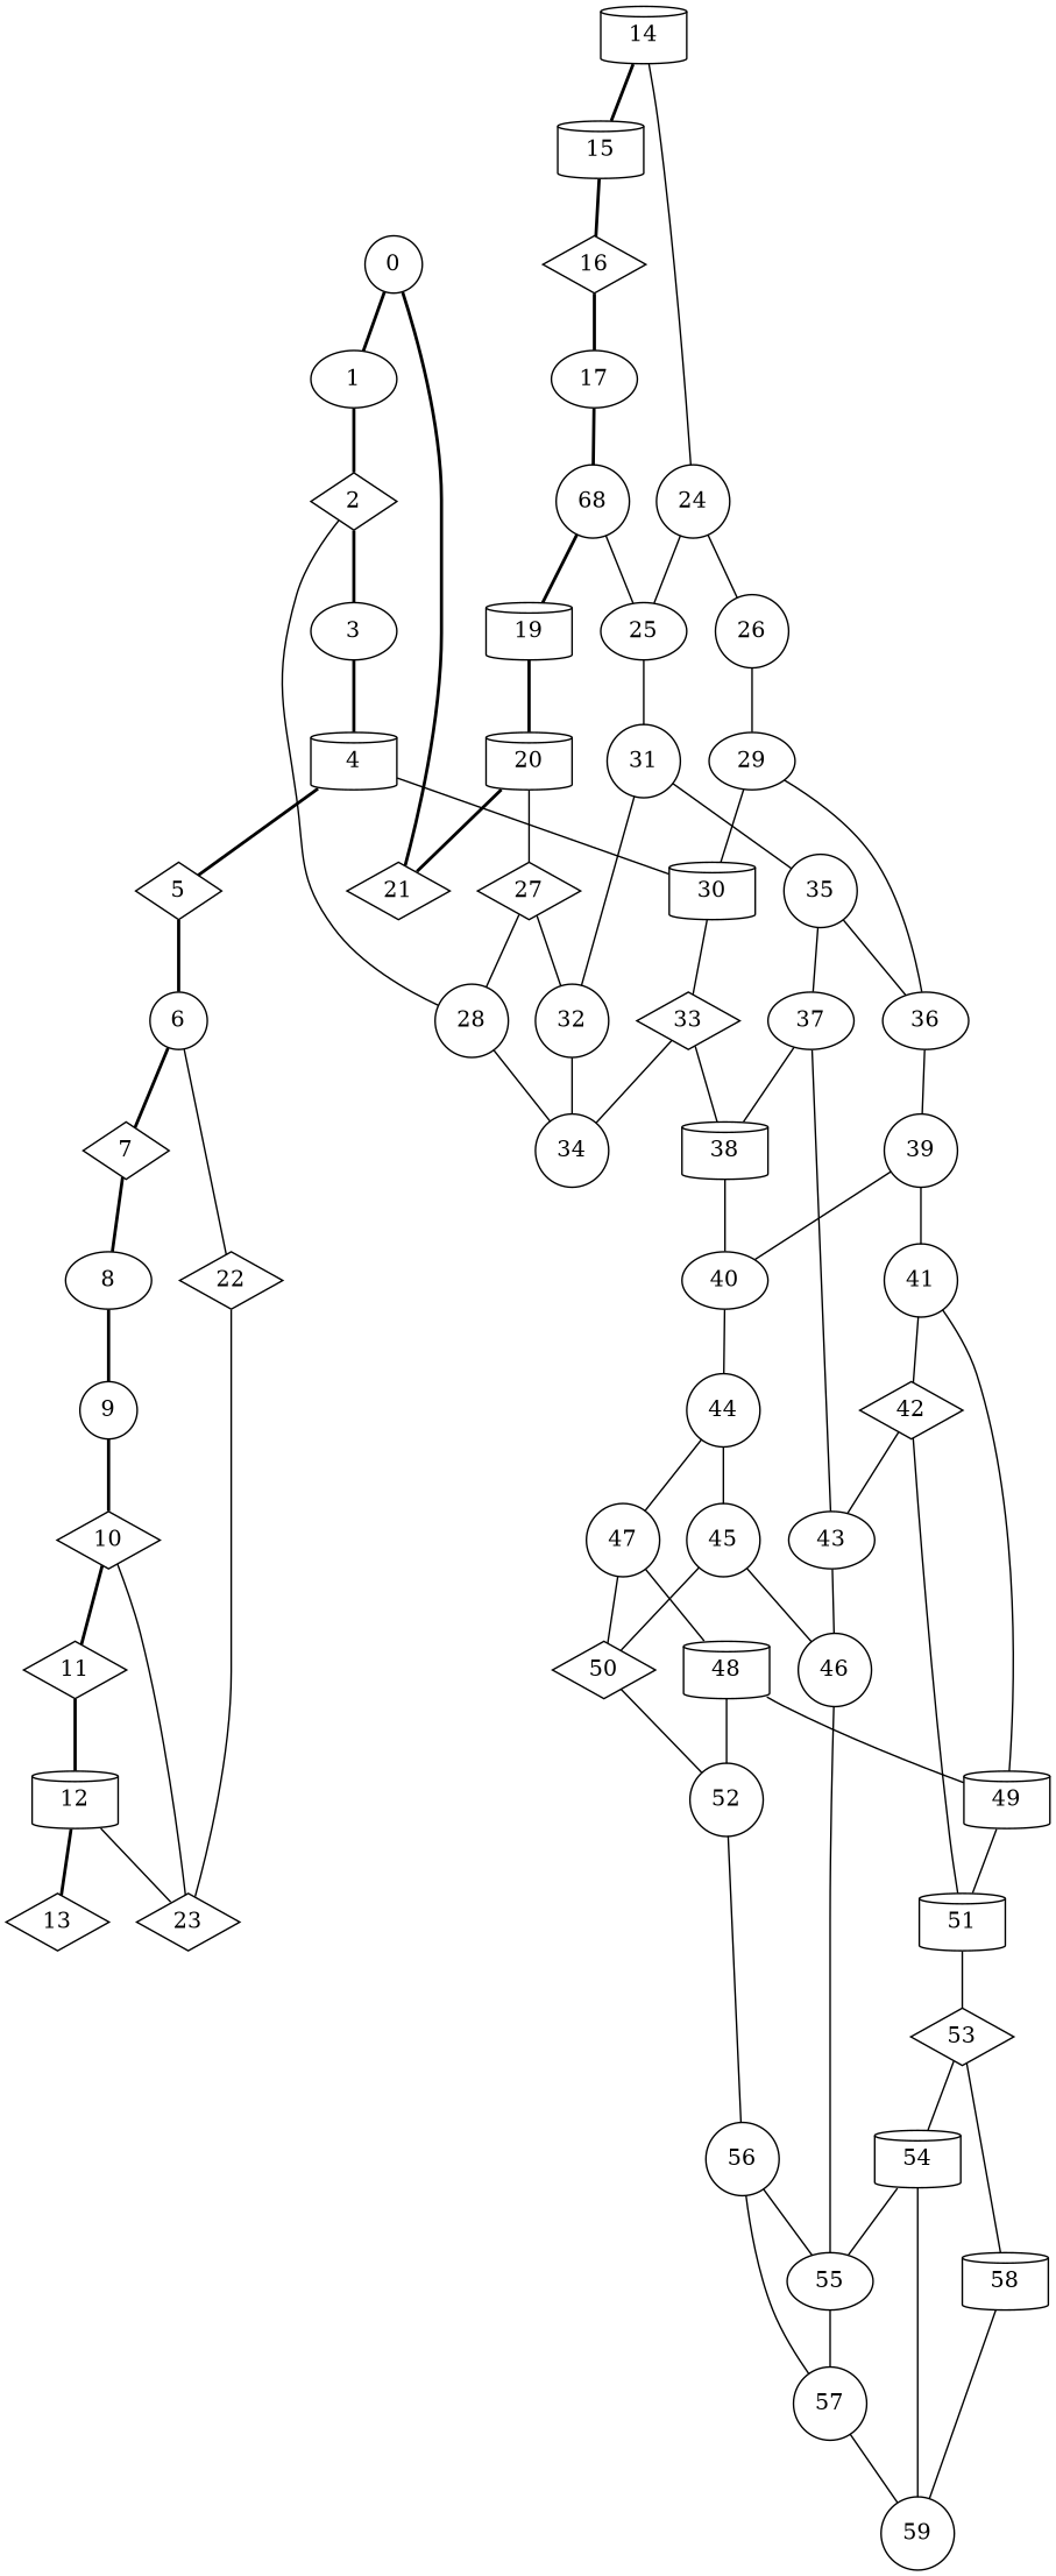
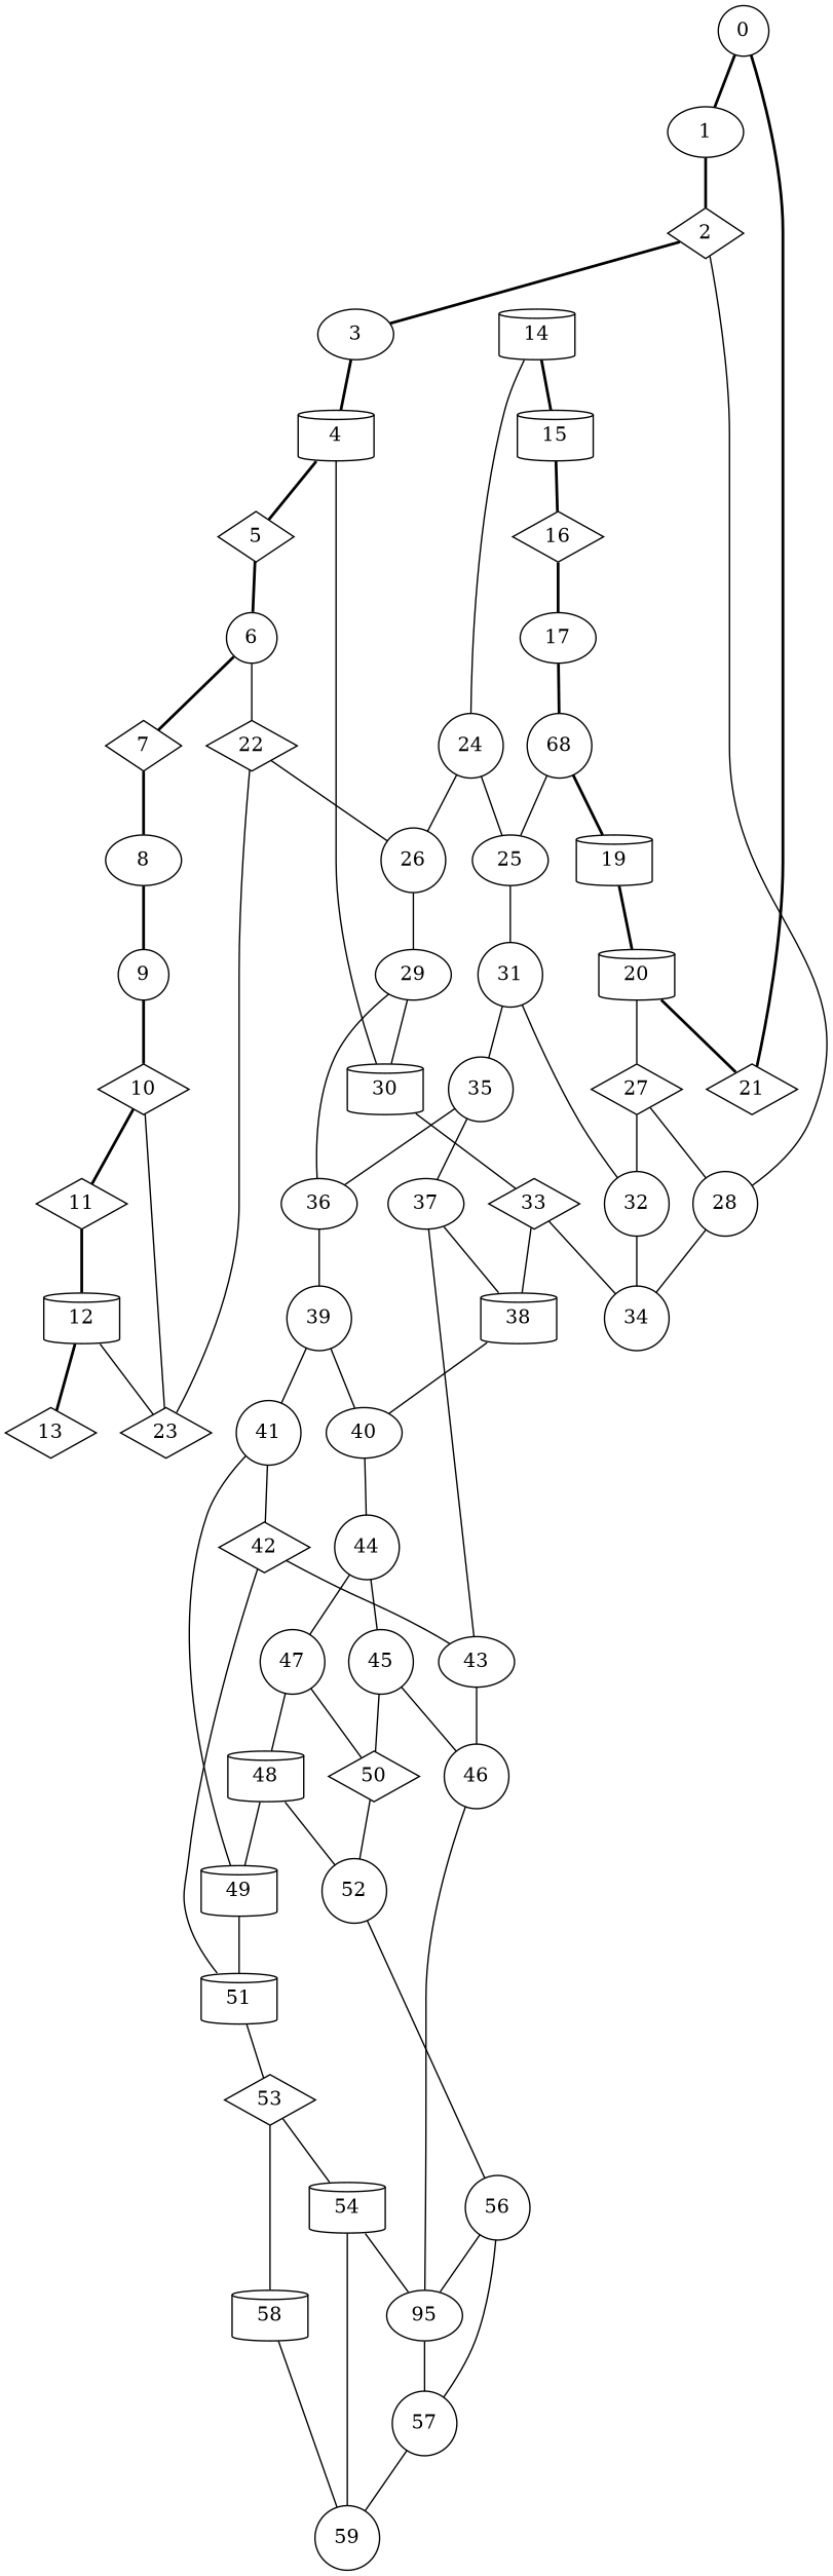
  graph {
    node [shape=circle]
    1 [shape=ellipse]
    0
    21 [shape=diamond]
    2 [shape=diamond]
    3 [shape=ellipse]
    28
    4 [shape=cylinder]
    34
    5 [shape=diamond]
    30 [shape=cylinder]
    6
    33 [shape=diamond]
    7 [shape=diamond]
    22 [shape=diamond]
    38 [shape=cylinder]
    8 [shape=ellipse]
    23 [shape=diamond]
    26
    9
    29 [shape=ellipse]
    10 [shape=diamond]
    11 [shape=diamond]
    12 [shape=cylinder]
    13 [shape=diamond]
    14 [shape=cylinder]
    15 [shape=cylinder]
    24
    16 [shape=diamond]
    25 [shape=ellipse]
    17 [shape=ellipse]
    31
    n32 [label=68]
    19 [shape=cylinder]
    20 [shape=cylinder]
    27 [shape=diamond]
    32
    35
    36 [shape=ellipse]
    37 [shape=ellipse]
    39
    40 [shape=ellipse]
    41
    43 [shape=ellipse]
    44
    46
    42 [shape=diamond]
    49 [shape=cylinder]
-   55 [shape=ellipse]
+   55 [shape=ellipse label=95]
    45
    47
    51 [shape=cylinder]
    50 [shape=diamond]
    48 [shape=cylinder]
    53 [shape=diamond]
    54 [shape=cylinder]
    58 [shape=cylinder]
    57
    52
    56
    59
    1 -- 2 [style=bold]
    0 -- 1 [style=bold]
    0 -- 21 [style=bold]
    2 -- 3 [style=bold]
    2 -- 28
    3 -- 4 [style=bold]
    28 -- 34
    4 -- 5 [style=bold]
    4 -- 30
    5 -- 6 [style=bold]
    30 -- 33
    6 -- 7 [style=bold]
    6 -- 22
    33 -- 34
    33 -- 38
    7 -- 8 [style=bold]
    22 -- 23
+   22 -- 26
    38 -- 40
    8 -- 9 [style=bold]
    26 -- 29
    9 -- 10 [style=bold]
    29 -- 30
    29 -- 36
    10 -- 23
    10 -- 11 [style=bold]
    11 -- 12 [style=bold]
    12 -- 23
    12 -- 13 [style=bold]
    14 -- 15 [style=bold]
    14 -- 24
    15 -- 16 [style=bold]
    24 -- 26
    24 -- 25
    16 -- 17 [style=bold]
    25 -- 31
    17 -- n32 [style=bold]
    31 -- 32
    31 -- 35
    n32 -- 25
    n32 -- 19 [style=bold]
    19 -- 20 [style=bold]
    20 -- 21 [style=bold]
    20 -- 27
    27 -- 28
    27 -- 32
    32 -- 34
    35 -- 36
    35 -- 37
    36 -- 39
    37 -- 38
    37 -- 43
    39 -- 40
    39 -- 41
    40 -- 44
    41 -- 42
    41 -- 49
    43 -- 46
    44 -- 45
    44 -- 47
    46 -- 55
    42 -- 43
    42 -- 51
    49 -- 51
    55 -- 57
    45 -- 46
    45 -- 50
    47 -- 50
    47 -- 48
    51 -- 53
    50 -- 52
    48 -- 49
    48 -- 52
    53 -- 54
    53 -- 58
    54 -- 55
    54 -- 59
    58 -- 59
    57 -- 59
    52 -- 56
    56 -- 55
    56 -- 57
  }
